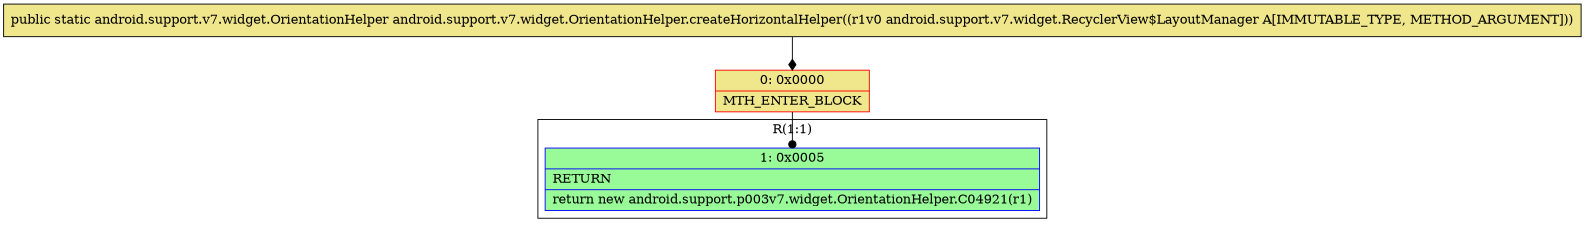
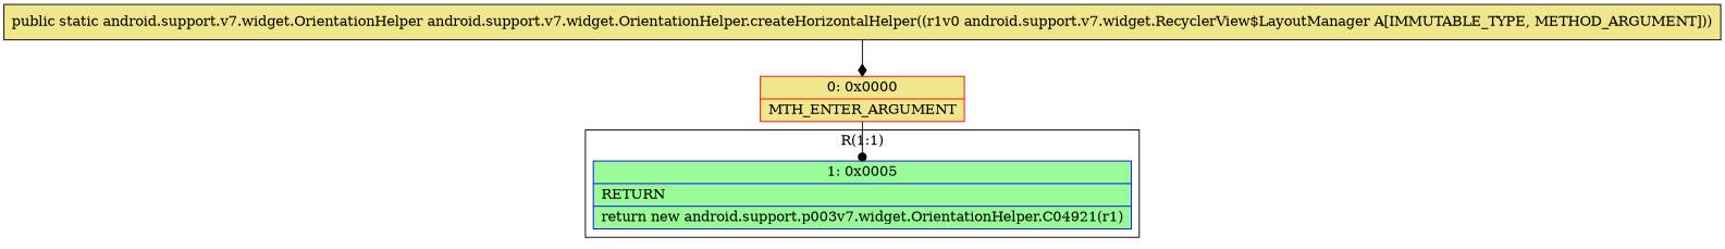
  digraph {
    node [shape=record style=filled fillcolor=khaki]
    n1 [color=blue label="{1\:\ 0x0005|RETURN\l|return new android.support.p003v7.widget.OrientationHelper.C04921(r1)\l}" fillcolor=palegreen]
-   n2 [color=red label="{0\:\ 0x0000|MTH_ENTER_BLOCK\l}"]
+   n2 [color=red label="{0\:\ 0x0000|MTH_ENTER_ARGUMENT\l}"]
    n3 [label="{public static android.support.v7.widget.OrientationHelper android.support.v7.widget.OrientationHelper.createHorizontalHelper((r1v0 android.support.v7.widget.RecyclerView$LayoutManager A[IMMUTABLE_TYPE, METHOD_ARGUMENT])) }"]
    subgraph cluster_1 {
      label="R(1:1)"
      n1
    }
    n2 -> n1 [arrowhead=dot]
    n3 -> n2 [arrowhead=diamond]
  }
